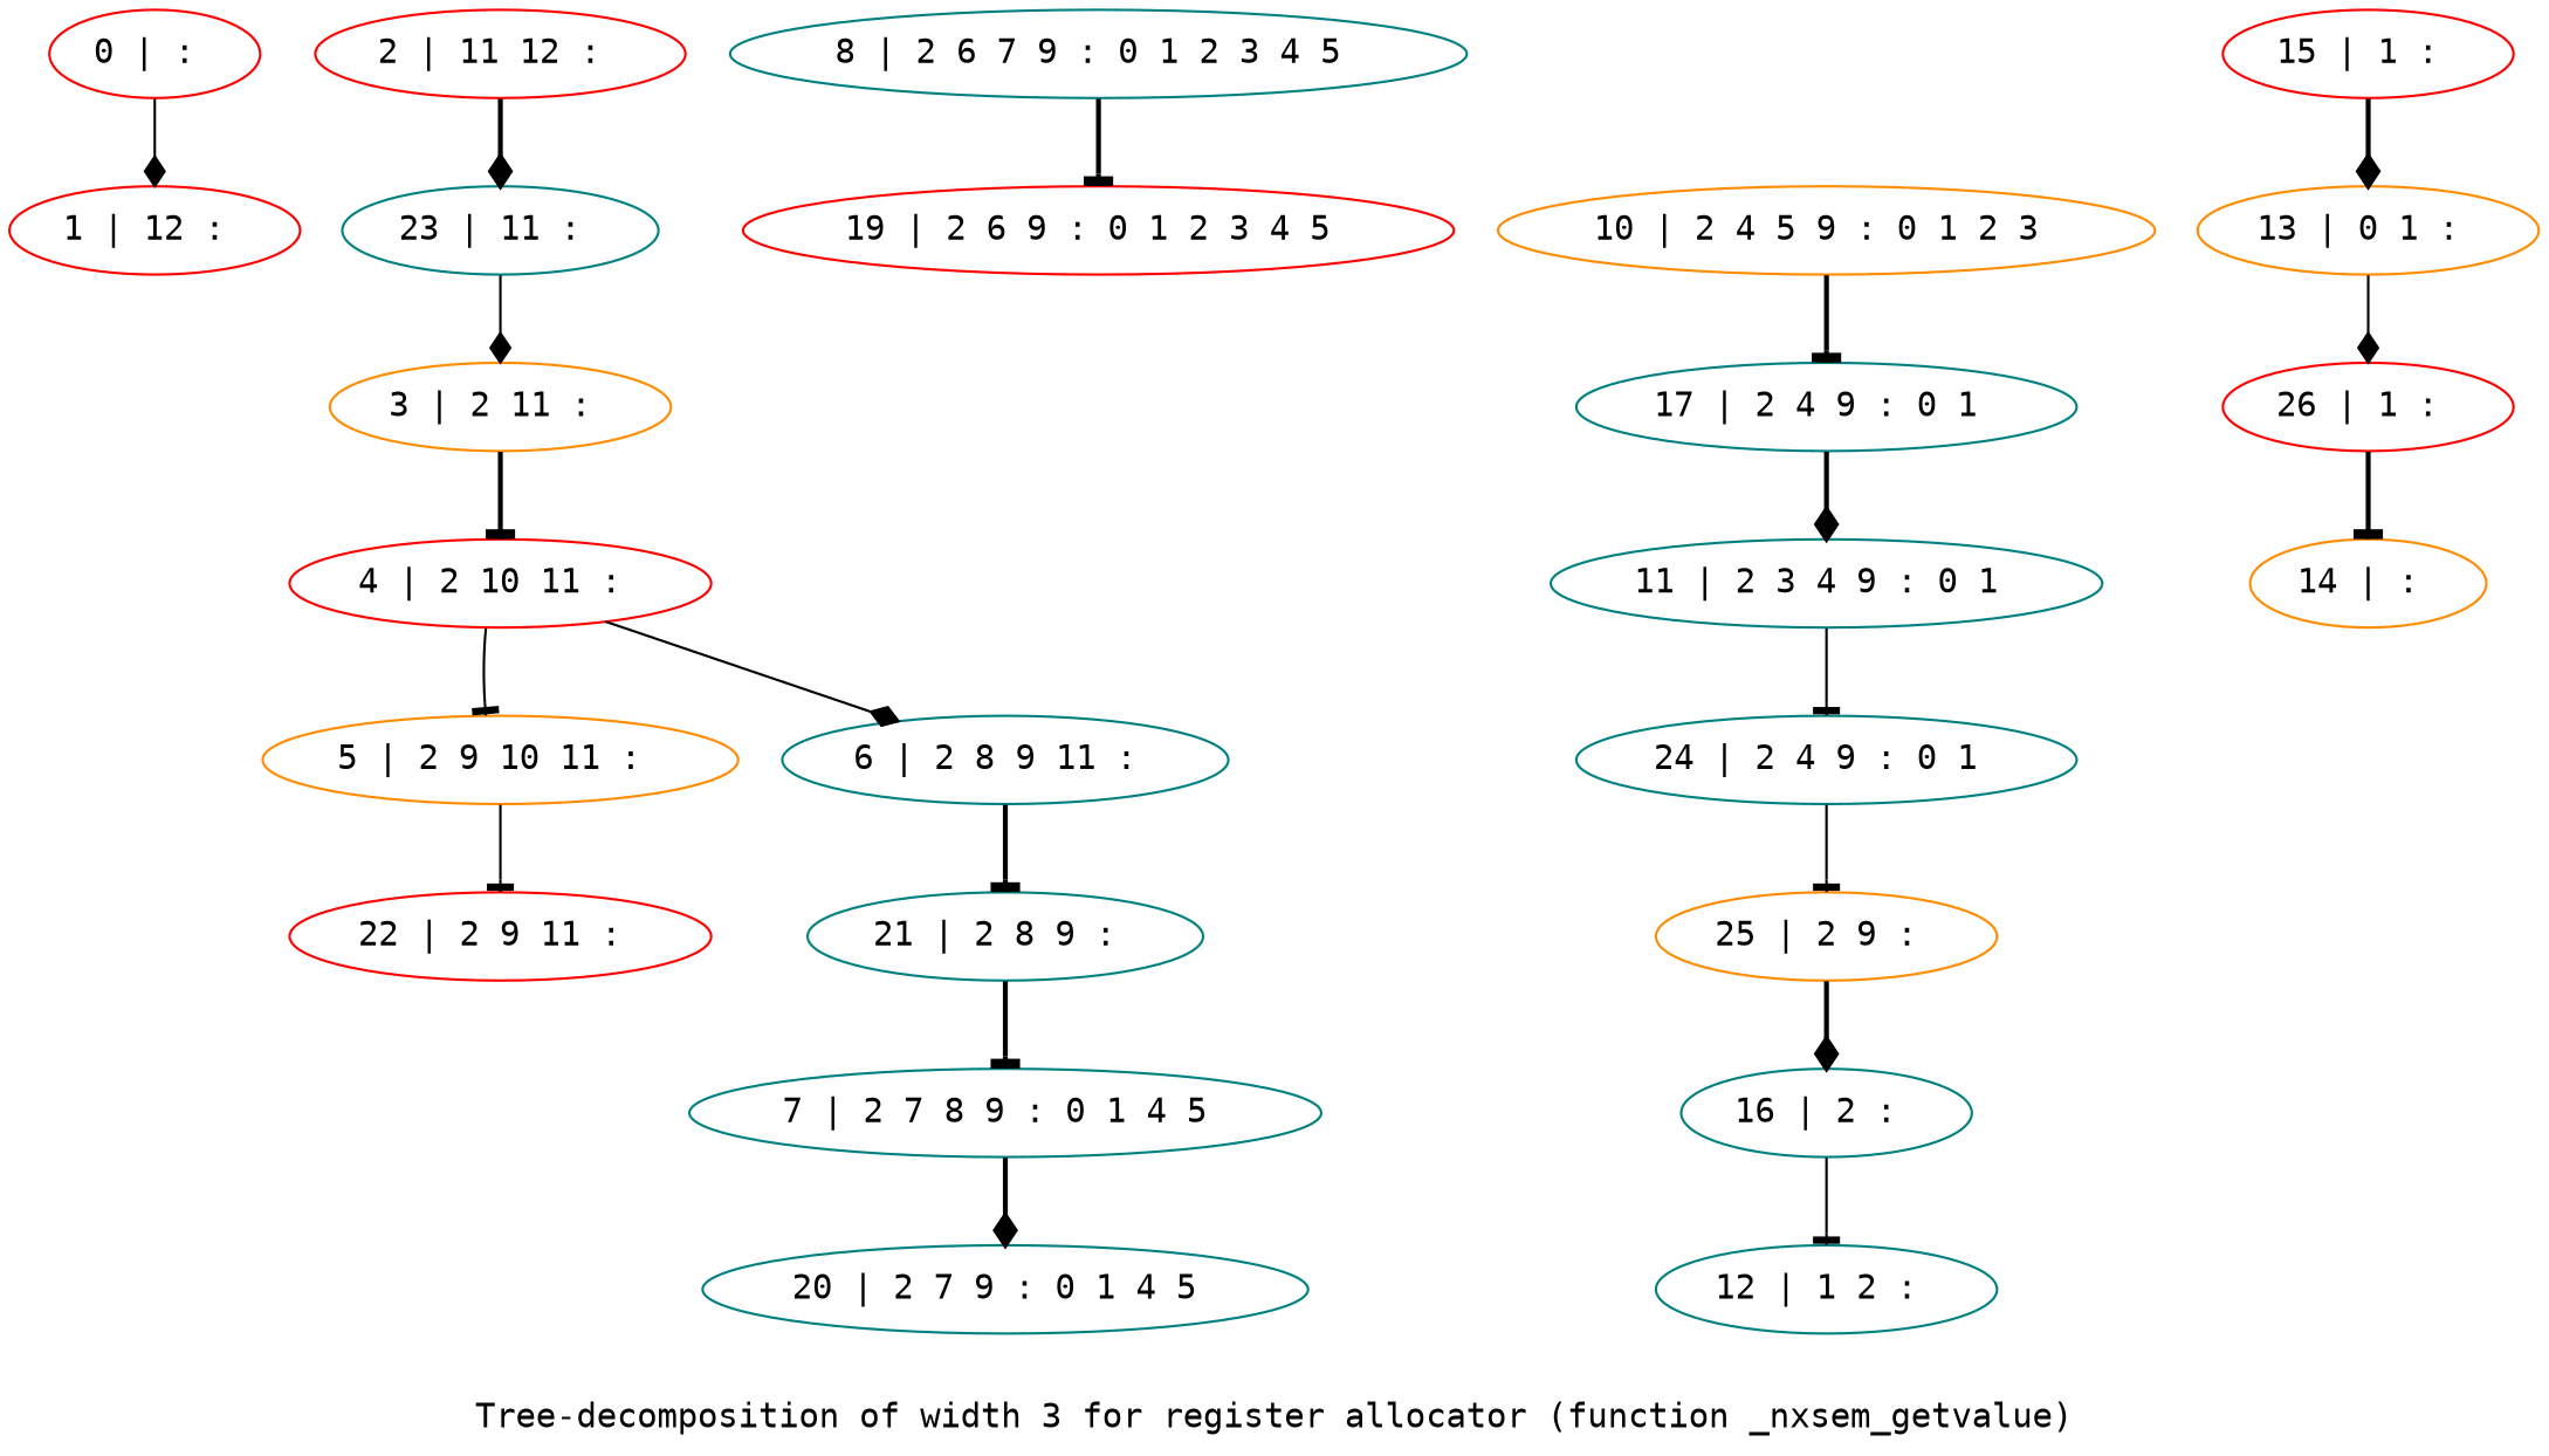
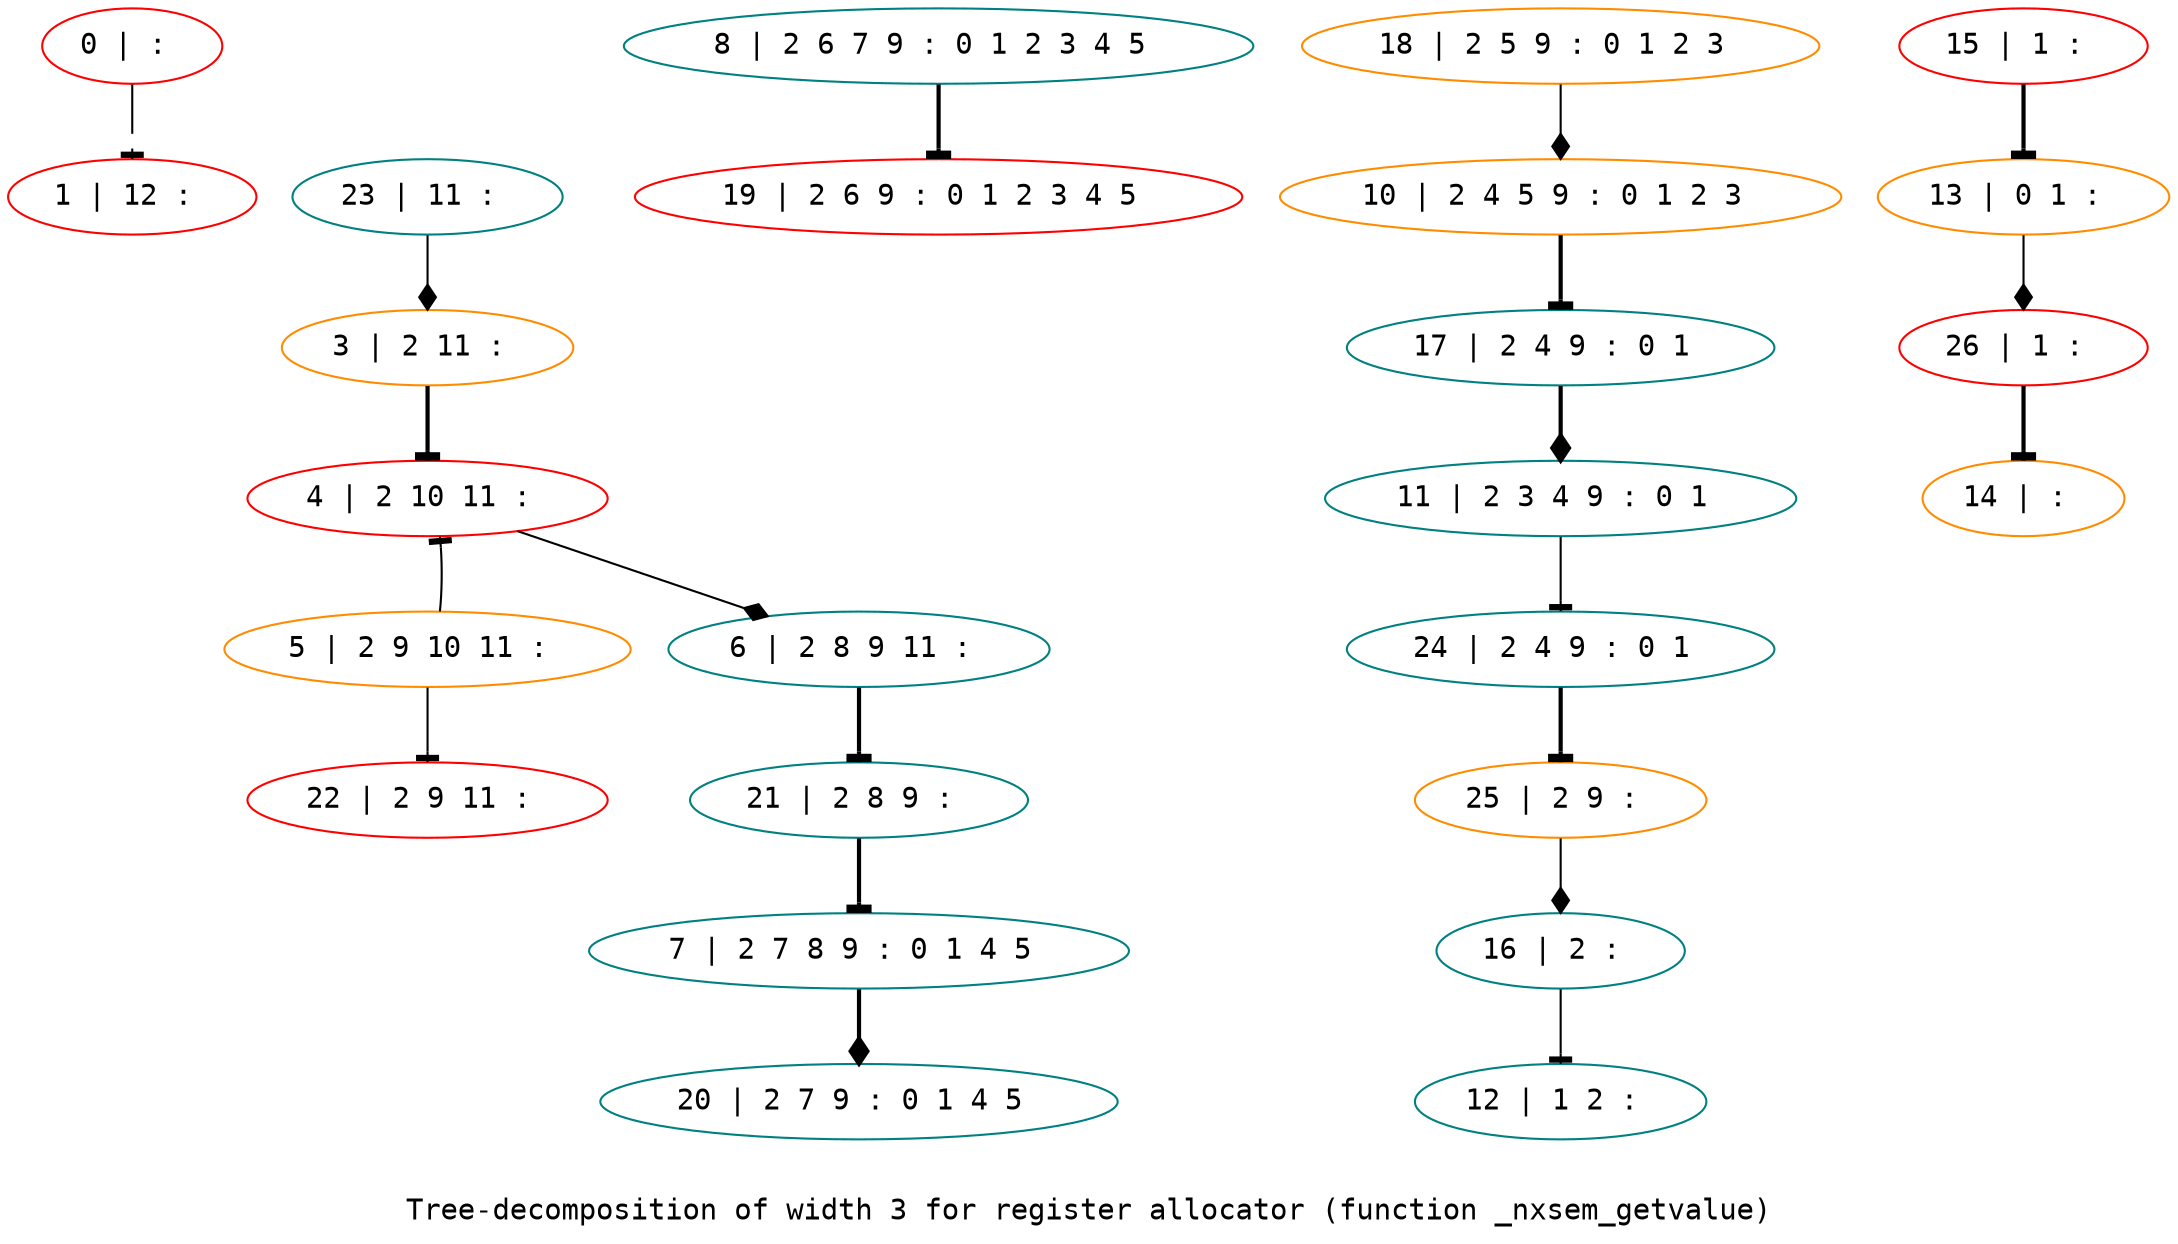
  digraph {
    fontname="DejaVu Sans Mono"
    label="Tree-decomposition of width 3 for register allocator (function _nxsem_getvalue)"
    node [color=teal fontname="DejaVu Sans Mono"]
    edge [arrowhead=tee fontname="DejaVu Sans Mono" style=bold]
    n1 [color=red label="0 | : "]
    n2 [color=red label="1 | 12 : "]
-   n3 [color=red label="2 | 11 12 : "]
    n4 [label="23 | 11 : "]
    n5 [color=darkorange label="3 | 2 11 : "]
    n6 [color=red label="4 | 2 10 11 : "]
    n7 [color=darkorange label="5 | 2 9 10 11 : "]
    n8 [label="6 | 2 8 9 11 : "]
    n9 [color=red label="22 | 2 9 11 : "]
    n10 [label="21 | 2 8 9 : "]
    n11 [label="7 | 2 7 8 9 : 0 1 4 5 "]
    n12 [label="20 | 2 7 9 : 0 1 4 5 "]
    n13 [label="8 | 2 6 7 9 : 0 1 2 3 4 5 "]
    n14 [color=red label="19 | 2 6 9 : 0 1 2 3 4 5 "]
+   n15 [color=darkorange label="18 | 2 5 9 : 0 1 2 3 "]
    n16 [color=darkorange label="10 | 2 4 5 9 : 0 1 2 3 "]
    n17 [label="17 | 2 4 9 : 0 1 "]
    n18 [label="11 | 2 3 4 9 : 0 1 "]
    n19 [label="24 | 2 4 9 : 0 1 "]
    n20 [color=darkorange label="25 | 2 9 : "]
    n21 [label="12 | 1 2 : "]
    n22 [color=red label="15 | 1 : "]
    n23 [color=darkorange label="13 | 0 1 : "]
    n24 [color=red label="26 | 1 : "]
    n25 [color=darkorange label="14 | : "]
    n26 [label="16 | 2 : "]
-   n1 -> n2 [arrowhead=diamond style=solid]
-   n3 -> n4 [arrowhead=diamond]
+   n1 -> n2 [style=solid]
    n4 -> n5 [arrowhead=diamond style=solid]
    n5 -> n6
-   n6 -> n7 [style=solid]
+   n7 -> n6 [style=solid]
    n6 -> n8 [arrowhead=diamond style=solid]
    n7 -> n9 [style=solid]
    n8 -> n10
    n10 -> n11
    n11 -> n12 [arrowhead=diamond]
    n13 -> n14
+   n15 -> n16 [arrowhead=diamond style=solid]
    n16 -> n17
    n17 -> n18 [arrowhead=diamond]
    n18 -> n19 [style=solid]
-   n19 -> n20 [style=solid]
-   n20 -> n26 [arrowhead=diamond]
-   n22 -> n23 [arrowhead=diamond]
+   n19 -> n20
+   n20 -> n26 [arrowhead=diamond style=solid]
+   n22 -> n23
    n23 -> n24 [arrowhead=diamond style=solid]
    n24 -> n25
    n26 -> n21 [style=solid]
  }
